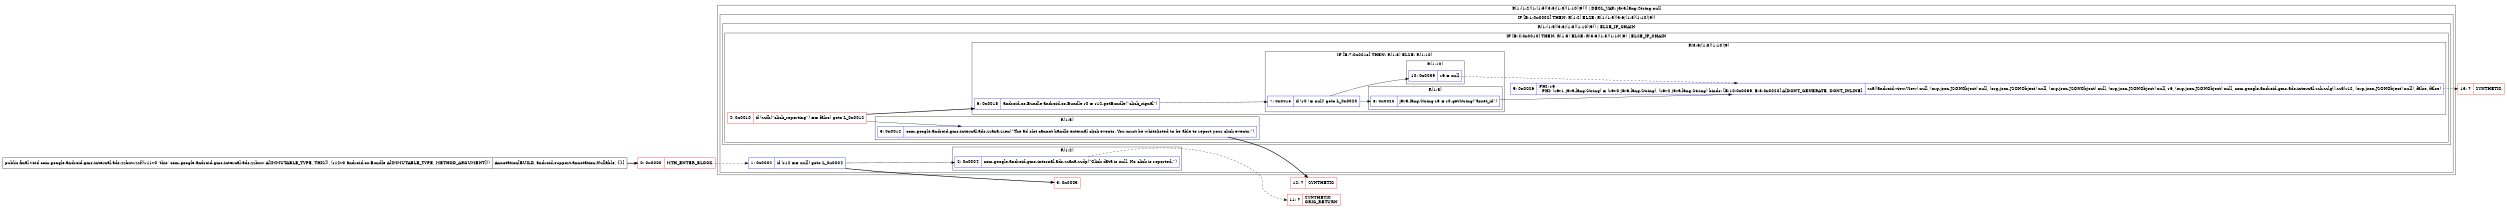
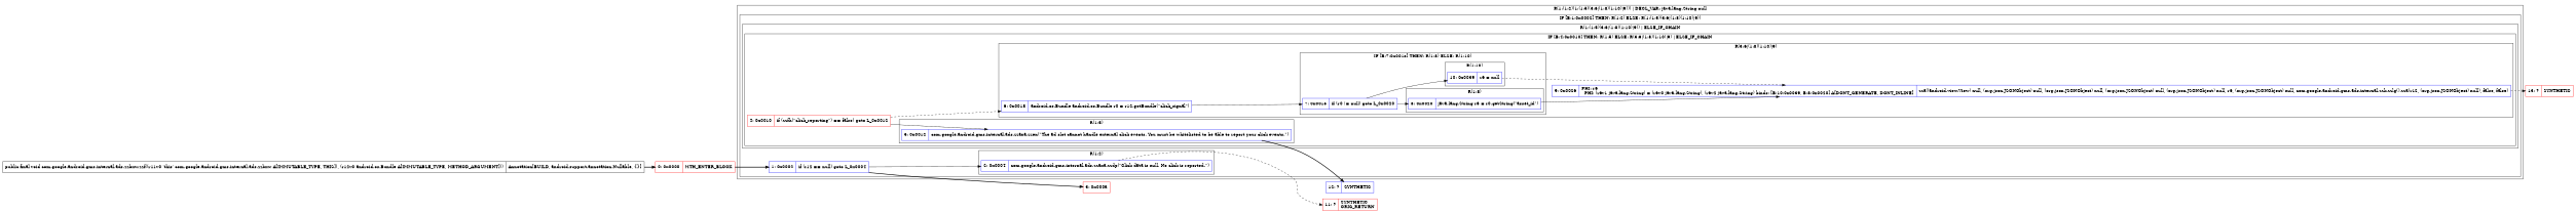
  digraph {
    rankdir=LR
    node [color=blue shape=record]
    edge [style=solid]
    n1 [label="{2\:\ 0x0004|com.google.android.gms.internal.ads.zzaxa.zzdp(\"Click data is null. No click is reported.\")\l}"]
    n2 [label="{5\:\ 0x0012|com.google.android.gms.internal.ads.zzaxa.zzen(\"The ad slot cannot handle external click events. You must be whitelisted to be able to report your click events.\")\l}"]
    n3 [label="{8\:\ 0x0020|java.lang.String r6 = r0.getString(\"asset_id\")\l}"]
    n4 [label="{10\:\ 0x0039|r6 = null\l}"]
    n5 [label="{7\:\ 0x001e|if (r0 != null) goto L_0x0020\l}"]
    n6 [label="{6\:\ 0x0018|android.os.Bundle android.os.Bundle r0 = r12.getBundle(\"click_signal\")\l}"]
    n7 [label="{9\:\ 0x0026|PHI: r6 \l  PHI: (r6v1 java.lang.String) = (r6v0 java.lang.String), (r6v2 java.lang.String) binds: [B:10:0x0039, B:8:0x0020] A[DONT_GENERATE, DONT_INLINE]\l|zza((android.view.View) null, (org.json.JSONObject) null, (org.json.JSONObject) null, (org.json.JSONObject) null, (org.json.JSONObject) null, r6, (org.json.JSONObject) null, com.google.android.gms.ads.internal.zzk.zzlg().zza(r12, (org.json.JSONObject) null), false, false)\l}"]
    n8 [color=red label="{4\:\ 0x0010|if (zzfh(\"click_reporting\") == false) goto L_0x0012\l}"]
    n9 [label="{1\:\ 0x0002|if (r12 == null) goto L_0x0004\l}"]
    n10 [color=red label="{11\:\ ?|SYNTHETIC\lORIG_RETURN\l}"]
-   n11 [color=red label="{12\:\ ?|SYNTHETIC\l}"]
+   n11 [label="{12\:\ ?|SYNTHETIC\l}"]
    n12 [color=red label="{13\:\ ?|SYNTHETIC\l}"]
    n13 [color=red label="{3\:\ 0x000a}"]
    n14 [color=red label="{0\:\ 0x0000|MTH_ENTER_BLOCK\l}"]
    n15 [label="{public final void com.google.android.gms.internal.ads.zzbxw.zzf((r11v0 'this' com.google.android.gms.internal.ads.zzbxw A[IMMUTABLE_TYPE, THIS]), (r12v0 android.os.Bundle A[IMMUTABLE_TYPE, METHOD_ARGUMENT]))  | Annotation[BUILD, android.support.annotation.Nullable, \{\}]\l}" color=""]
    subgraph cluster_1 {
      label="R(1:(1:2)(1:(1:5)(3:6|(1:8)(1:10)|9))) | DECL_VAR: java.lang.String null\l"
      subgraph cluster_2 {
        label="IF [B:1:0x0002] THEN: R(1:2) ELSE: R(1:(1:5)(3:6|(1:8)(1:10)|9))"
        n9
        subgraph cluster_3 {
          label="R(1:2)"
          n1
        }
        subgraph cluster_4 {
          label="R(1:(1:5)(3:6|(1:8)(1:10)|9)) | ELSE_IF_CHAIN\l"
          subgraph cluster_5 {
            label="IF [B:4:0x0010] THEN: R(1:5) ELSE: R(3:6|(1:8)(1:10)|9) | ELSE_IF_CHAIN\l"
            n8
            subgraph cluster_6 {
              label="R(1:5)"
              n2
            }
            subgraph cluster_7 {
              label="R(3:6|(1:8)(1:10)|9)"
              n6
              n7
              subgraph cluster_8 {
                label="IF [B:7:0x001e] THEN: R(1:8) ELSE: R(1:10)"
                n5
                subgraph cluster_9 {
                  label="R(1:8)"
                  n3
                }
                subgraph cluster_10 {
                  label="R(1:10)"
                  n4
                }
              }
            }
          }
        }
      }
    }
    n1 -> n10 [style=dashed]
    n2 -> n11 [style=bold]
    n3 -> n7
    n4 -> n7 [style=dashed]
    n5 -> n3
    n5 -> n4
    n6 -> n5
    n7 -> n12 [style=dashed]
    n8 -> n2
-   n8 -> n6 [style=bold]
+   n8 -> n6 [style=dashed]
    n9 -> n1
    n9 -> n13 [style=bold]
-   n14 -> n9 [style=dashed]
+   n14 -> n9 [style=bold]
    n15 -> n14 [style=bold]
  }
